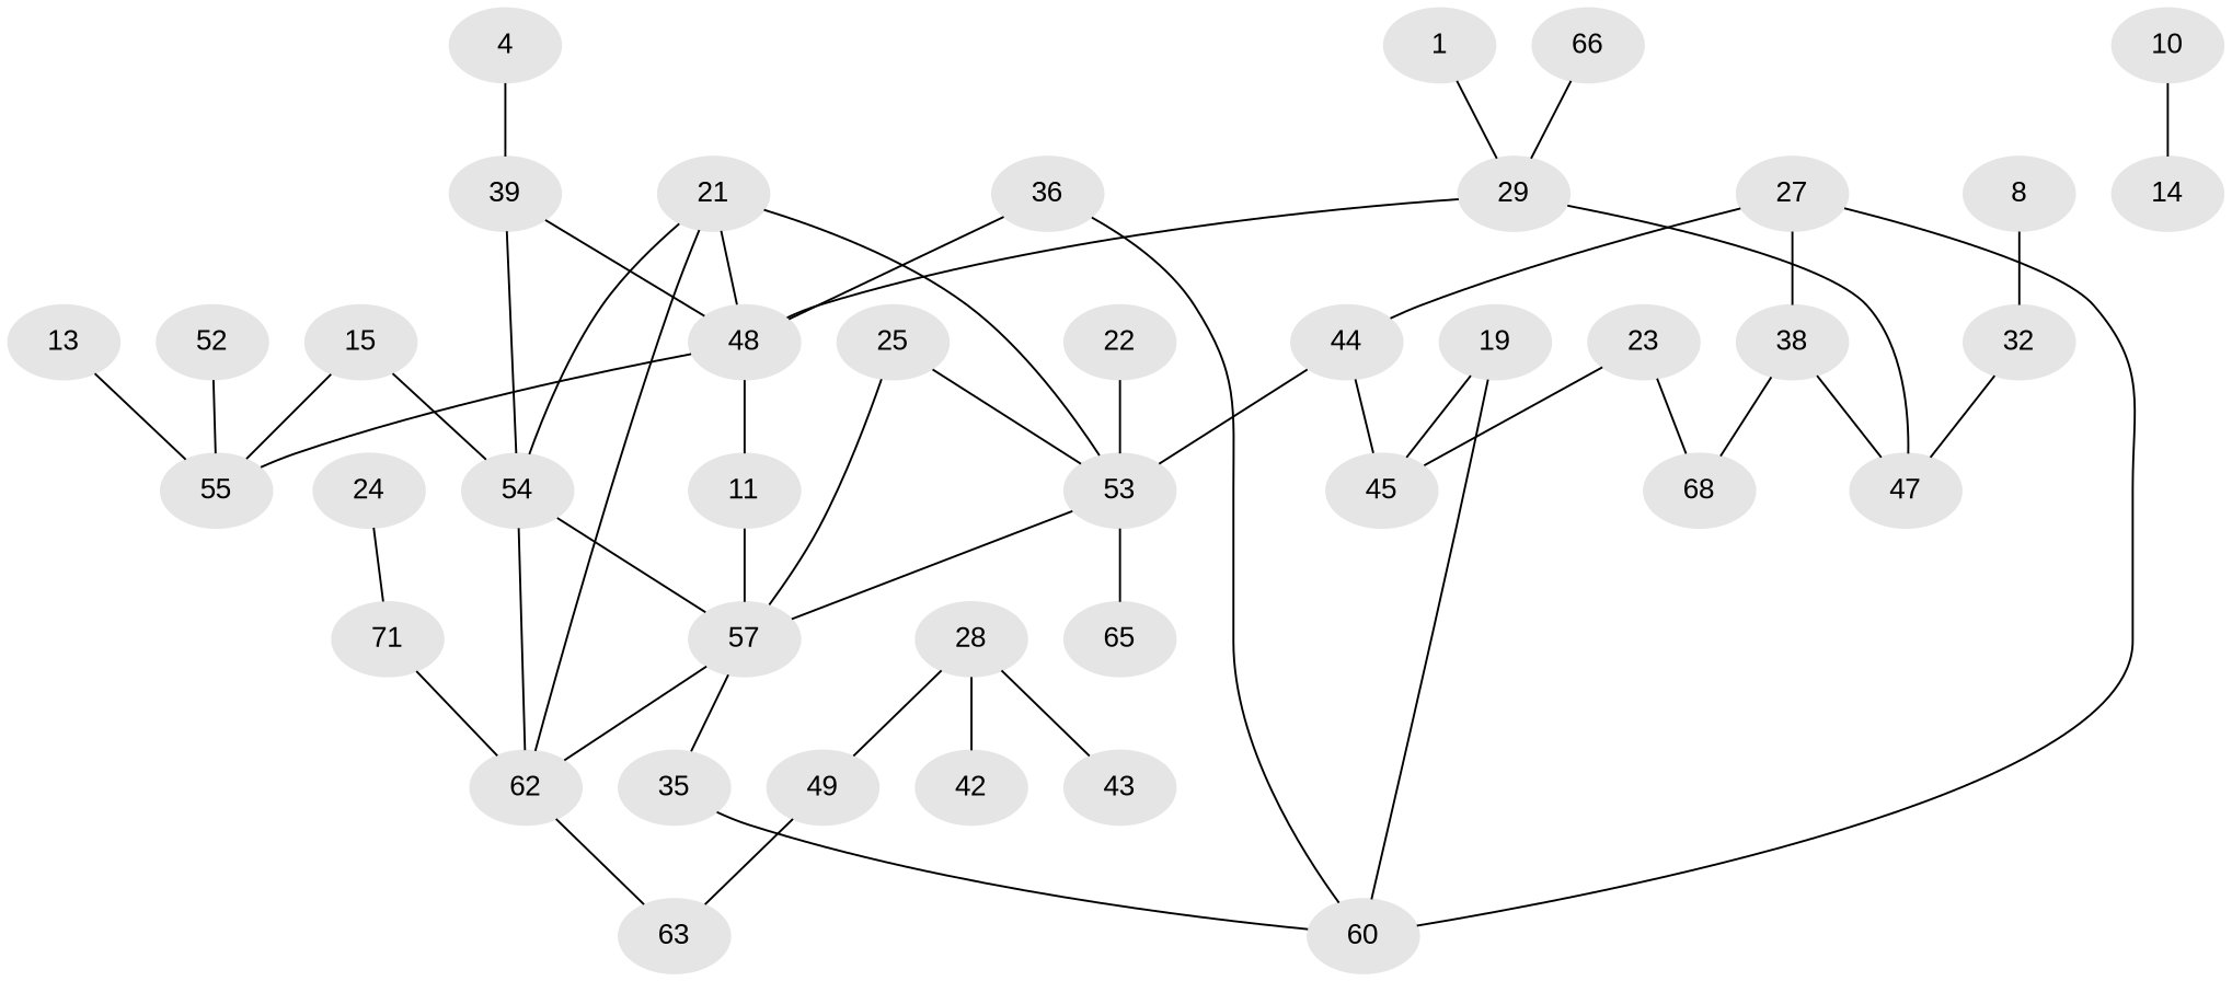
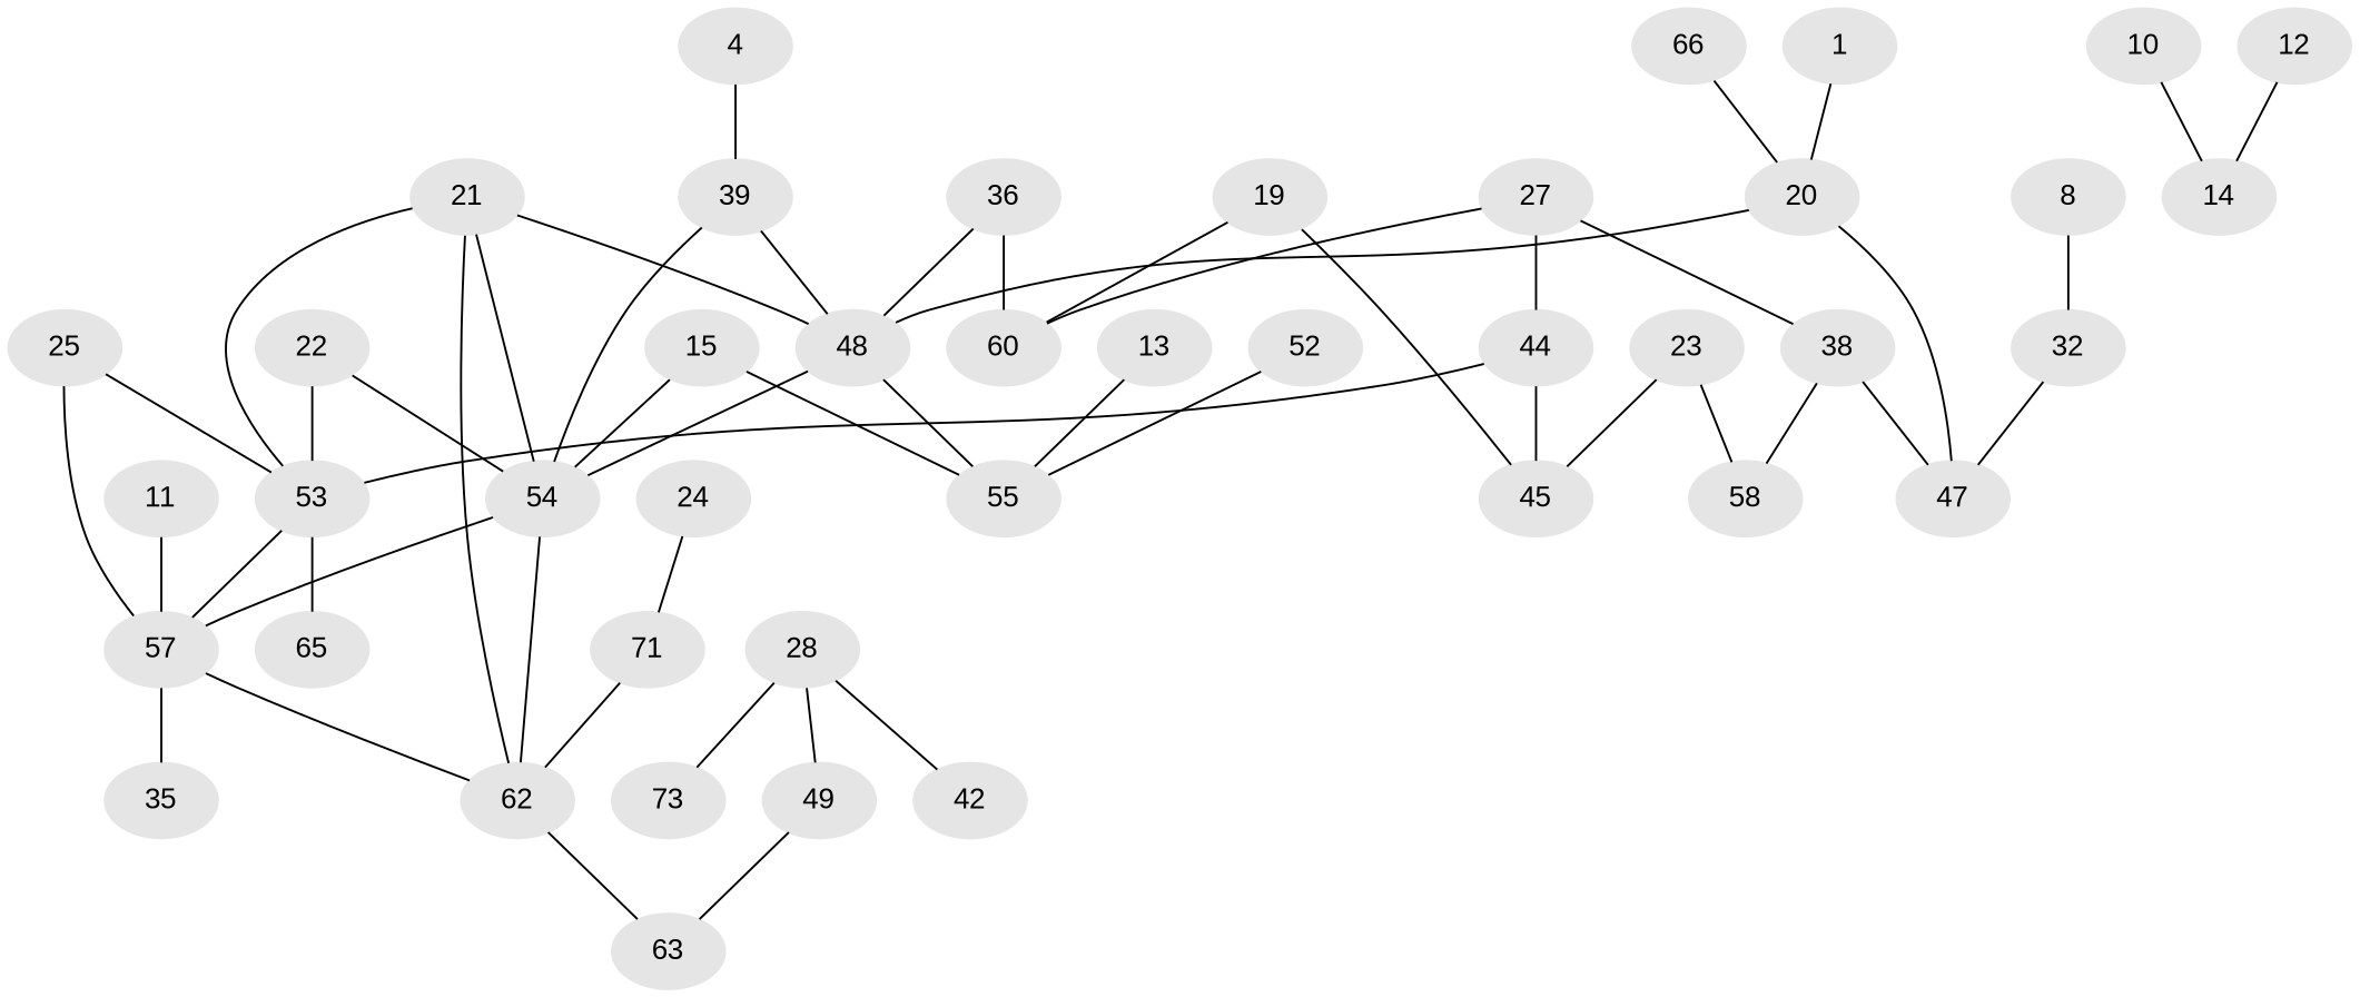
  graph {
    fontname="Liberation Sans"
    node [color=gray90 fontname="Liberation Sans" style=filled]
    edge [fontname="Liberation Sans" weight=1.0]
    1
-   29
+   29 [label=20]
    48
    47
    n5 [label=4]
    39
    54
    55
    8
    32
    10
    14
    11
    57
    62
    35
+   12
    13
    15
    n20 [label=66]
    n21 [label=65]
    19
    45
    60
    21
    53
    22
    23
-   58 [label=68]
+   58
    n30 [label=71]
    24
    25
    63
    27
    38
    44
    28
    42
-   43
+   43 [label=73]
    n40 [label=49]
    n41 [label=36]
    52
    1 -- 29
    29 -- 48
    29 -- 47
-   48 -- 11
+   48 -- 54
    48 -- 55
    n5 -- 39
    39 -- 48
    39 -- 54
    54 -- 57
    54 -- 62
    8 -- 32
    32 -- 47
    10 -- 14
    11 -- 57
    57 -- 62
    57 -- 35
    62 -- 63
-   35 -- 60
+   12 -- 14
    13 -- 55
    15 -- 54
    15 -- 55
    n20 -- 29
    19 -- 45
    19 -- 60
    21 -- 48
    21 -- 54
    21 -- 62
    21 -- 53
    53 -- 57
    53 -- n21 [weight=2.0]
+   22 -- 54
    22 -- 53
    23 -- 45
    23 -- 58
    n30 -- 62
    24 -- n30
    25 -- 57
    25 -- 53
    27 -- 60
    27 -- 38
    27 -- 44
    38 -- 47
    38 -- 58
    44 -- 45
    44 -- 53
    28 -- 42
    28 -- 43 [weight=2.0]
    28 -- n40
    n40 -- 63
    n41 -- 48
    n41 -- 60
    52 -- 55
  }
